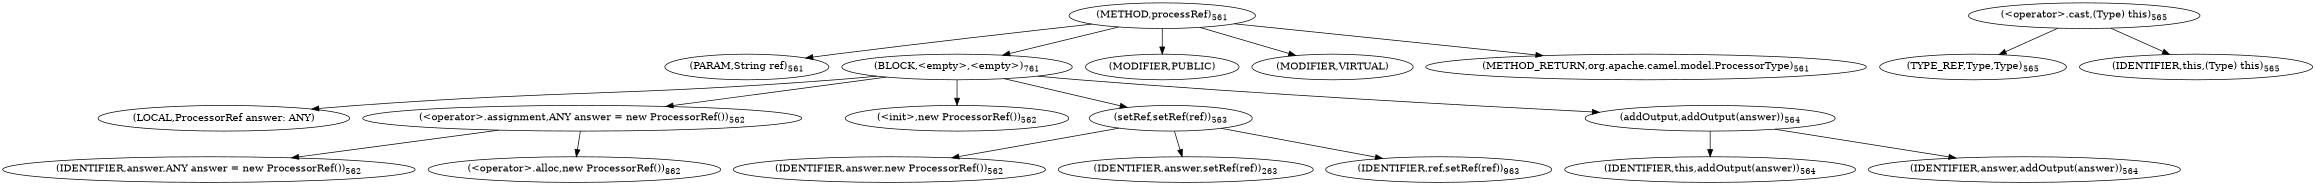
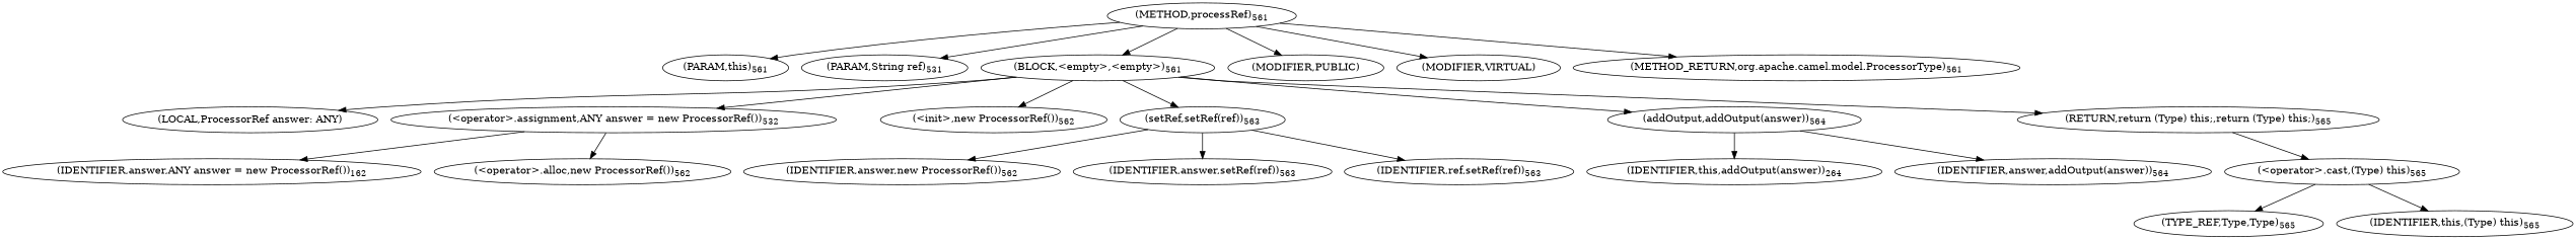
  digraph {
    n1 [label=<(METHOD,processRef)<SUB>561</SUB>>]
-   n3 [label=<(PARAM,String ref)<SUB>561</SUB>>]
-   n4 [label=<(BLOCK,&lt;empty&gt;,&lt;empty&gt;)<SUB>761</SUB>>]
+   n2 [label=<(PARAM,this)<SUB>561</SUB>>]
+   n3 [label=<(PARAM,String ref)<SUB>531</SUB>>]
+   n4 [label=<(BLOCK,&lt;empty&gt;,&lt;empty&gt;)<SUB>561</SUB>>]
    n5 [label=<(MODIFIER,PUBLIC)>]
    n6 [label=<(MODIFIER,VIRTUAL)>]
    n7 [label=<(METHOD_RETURN,org.apache.camel.model.ProcessorType)<SUB>561</SUB>>]
    n8 [label=<(LOCAL,ProcessorRef answer: ANY)>]
-   n9 [label=<(&lt;operator&gt;.assignment,ANY answer = new ProcessorRef())<SUB>562</SUB>>]
+   n9 [label=<(&lt;operator&gt;.assignment,ANY answer = new ProcessorRef())<SUB>532</SUB>>]
    n10 [label=<(&lt;init&gt;,new ProcessorRef())<SUB>562</SUB>>]
    n11 [label=<(setRef,setRef(ref))<SUB>563</SUB>>]
    n12 [label=<(addOutput,addOutput(answer))<SUB>564</SUB>>]
-   n14 [label=<(IDENTIFIER,answer,ANY answer = new ProcessorRef())<SUB>562</SUB>>]
-   n15 [label=<(&lt;operator&gt;.alloc,new ProcessorRef())<SUB>862</SUB>>]
+   n13 [label=<(RETURN,return (Type) this;,return (Type) this;)<SUB>565</SUB>>]
+   n14 [label=<(IDENTIFIER,answer,ANY answer = new ProcessorRef())<SUB>162</SUB>>]
+   n15 [label=<(&lt;operator&gt;.alloc,new ProcessorRef())<SUB>562</SUB>>]
    n16 [label=<(IDENTIFIER,answer,new ProcessorRef())<SUB>562</SUB>>]
-   n17 [label=<(IDENTIFIER,answer,setRef(ref))<SUB>263</SUB>>]
-   n18 [label=<(IDENTIFIER,ref,setRef(ref))<SUB>963</SUB>>]
-   n19 [label=<(IDENTIFIER,this,addOutput(answer))<SUB>564</SUB>>]
+   n17 [label=<(IDENTIFIER,answer,setRef(ref))<SUB>563</SUB>>]
+   n18 [label=<(IDENTIFIER,ref,setRef(ref))<SUB>563</SUB>>]
+   n19 [label=<(IDENTIFIER,this,addOutput(answer))<SUB>264</SUB>>]
    n20 [label=<(IDENTIFIER,answer,addOutput(answer))<SUB>564</SUB>>]
    n21 [label=<(&lt;operator&gt;.cast,(Type) this)<SUB>565</SUB>>]
    n22 [label=<(TYPE_REF,Type,Type)<SUB>565</SUB>>]
    n23 [label=<(IDENTIFIER,this,(Type) this)<SUB>565</SUB>>]
+   n1 -> n2
    n1 -> n3
    n1 -> n4
    n1 -> n5
    n1 -> n6
    n1 -> n7
    n4 -> n8
    n4 -> n9
    n4 -> n10
    n4 -> n11
    n4 -> n12
+   n4 -> n13
    n9 -> n14
    n9 -> n15
    n11 -> n16
    n11 -> n17
    n11 -> n18
    n12 -> n19
    n12 -> n20
+   n13 -> n21
    n21 -> n22
    n21 -> n23
  }
